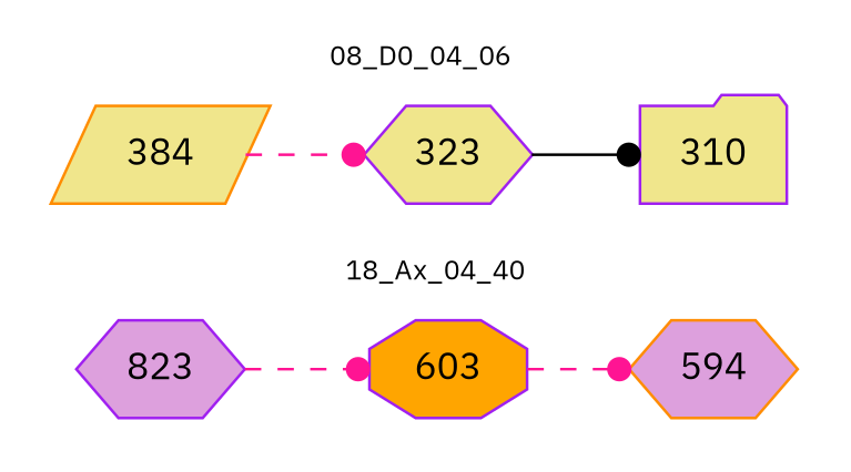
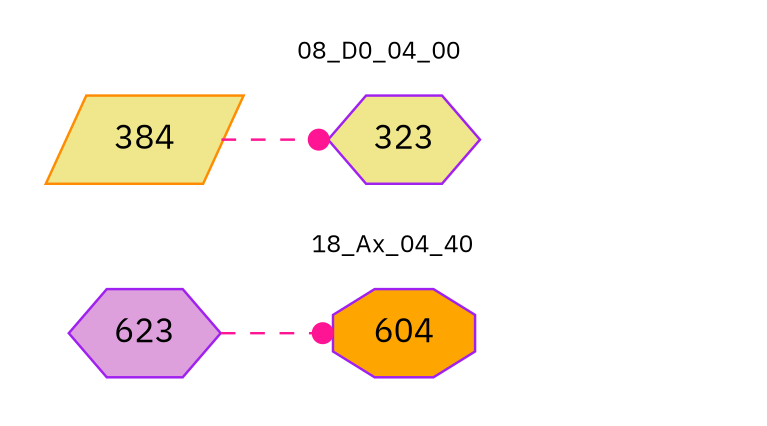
  digraph {
    fontname="IBM Plex Sans"
    rankdir=LR
    node [color=purple fillcolor=khaki fontname="IBM Plex Sans" shape=hexagon style=filled]
    edge [arrowhead=dot color=deeppink fontname="IBM Plex Sans" style=dashed]
-   n1 [fillcolor=plum label=823]
-   n2 [fillcolor=orange label=603 shape=octagon]
-   n3 [color=darkorange fillcolor=plum label=594]
+   n1 [fillcolor=plum label=623]
+   n2 [fillcolor=orange label=604 shape=octagon]
    n4 [color=darkorange label=384 shape=parallelogram]
    n5 [label=323]
-   n6 [label=310 shape=folder]
    subgraph cluster_1 {
      color=white
      fontsize=10
      label="18_Ax_04_40"
      n1
      n2
-     n3
    }
    subgraph cluster_2 {
      color=white
      fontsize=10
-     label="08_D0_04_06"
+     label="08_D0_04_00"
      n4
      n5
-     n6
    }
    n1 -> n2
-   n2 -> n3
    n4 -> n5
-   n5 -> n6 [color=black style=solid]
  }
